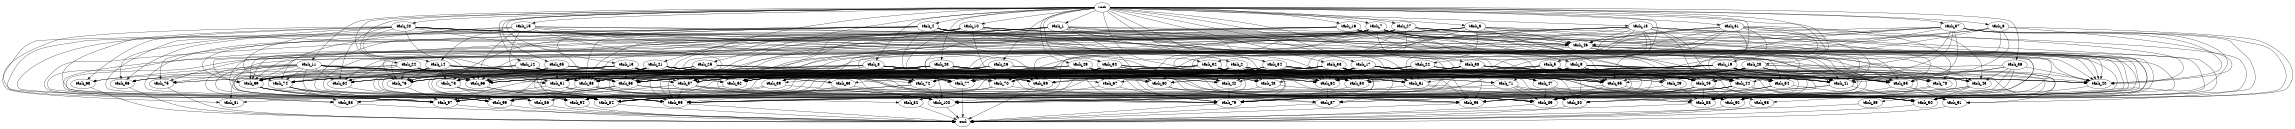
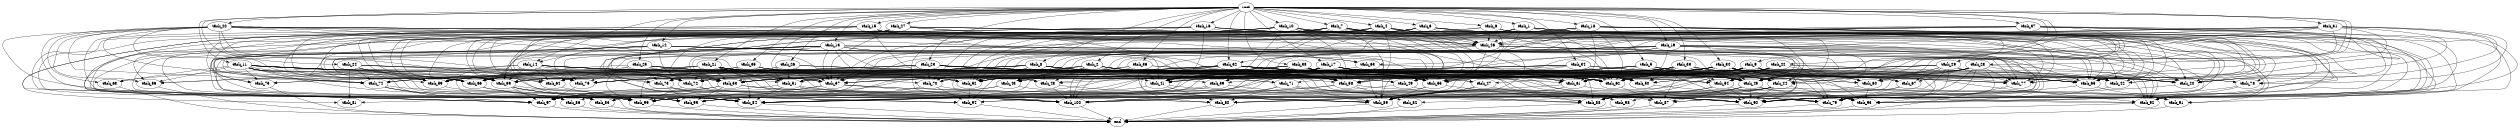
  digraph {
    task_15
    task_74
    task_66
    task_48
    task_40
    task_42
    task_50
    task_51
    task_65
    task_75
    task_14
    task_97
    task_86
    task_83
    task_94
    task_84
    task_99
    task_89
    task_100
    task_53
    task_81
    task_95
    task_88
    task_90
    task_79
    task_87
    task_91
    end
    task_77
    task_62
    task_59
    task_20
    task_56
    task_64
    task_57
    task_78
    task_46
    task_93
    task_68
    task_72
    task_92
    task_80
    task_32
    task_17
    task_45
    task_54
    task_58
    task_61
    task_76
    task_44
    task_43
    task_41
    task_82
-   task_85
    task_24
    task_69
    task_23
    task_73
    task_55
    task_67
    task_70
    task_39
    task_63
    task_11
    task_60
    task_13
    task_52
    task_16
    task_49
    task_30
    task_47
    task_98
    task_34
    task_25
    task_29
    task_2
    task_4
    task_36
    task_71
    task_5
    task_31
    task_1
    task_19
    task_6
    task_22
    task_3
    task_18
    task_10
    task_21
    task_12
    task_9
    task_26
    task_27
    task_38
    task_28
    task_8
    task_33
    root
    task_7
    task_35
    task_37
    task_15 -> task_74
    task_15 -> task_66
    task_15 -> task_48
    task_15 -> task_40
    task_15 -> task_42
    task_15 -> task_50
    task_15 -> task_51
    task_15 -> task_65
    task_15 -> task_75
    task_15 -> task_14
    task_74 -> task_97
    task_74 -> task_86
    task_74 -> task_83
    task_74 -> task_94
    task_66 -> task_84
    task_66 -> task_99
    task_48 -> task_89
    task_48 -> task_100
    task_40 -> task_90
    task_42 -> task_79
    task_50 -> task_79
    task_51 -> task_97
    task_51 -> task_84
    task_51 -> task_100
    task_51 -> task_87
    task_65 -> task_87
    task_65 -> task_91
    task_75 -> end
    task_14 -> task_66
    task_14 -> task_99
    task_14 -> task_53
    task_14 -> task_56
    task_14 -> task_64
    task_14 -> task_58
    task_14 -> task_76
    task_14 -> task_69
    task_14 -> task_73
    task_14 -> task_55
    task_14 -> task_60
    task_14 -> task_49
    task_14 -> task_71
    task_97 -> end
    task_86 -> end
    task_83 -> end
    task_94 -> end
    task_84 -> end
    task_99 -> end
    task_89 -> end
    task_100 -> end
    task_53 -> task_97
    task_53 -> task_89
    task_53 -> task_81
    task_53 -> task_95
    task_53 -> task_88
    task_95 -> end
    task_88 -> end
    task_90 -> end
    task_79 -> end
    task_87 -> end
    task_91 -> end
    task_77 -> end
    task_62 -> task_87
    task_59 -> end
    task_20 -> task_74
    task_20 -> task_66
    task_20 -> task_40
    task_20 -> task_51
    task_20 -> task_65
    task_20 -> task_97
    task_20 -> task_84
    task_20 -> task_89
    task_20 -> task_59
    task_20 -> task_56
    task_20 -> task_64
    task_20 -> task_57
    task_20 -> task_78
    task_20 -> task_46
    task_20 -> task_93
    task_20 -> task_68
+   task_20 -> task_72
    task_56 -> end
    task_64 -> task_84
    task_57 -> task_99
    task_57 -> task_100
    task_57 -> task_95
    task_57 -> task_90
    task_57 -> task_79
    task_78 -> task_79
    task_78 -> task_92
    task_46 -> task_84
    task_46 -> task_89
    task_46 -> task_88
    task_46 -> task_90
    task_46 -> task_93
    task_46 -> task_80
    task_46 -> task_32
    task_93 -> end
    task_68 -> end
    task_72 -> task_84
    task_72 -> task_99
    task_72 -> task_100
    task_92 -> end
    task_80 -> end
    task_32 -> task_66
    task_32 -> task_48
    task_32 -> task_50
    task_32 -> task_65
    task_32 -> task_75
    task_32 -> task_83
    task_32 -> task_84
    task_32 -> task_90
    task_32 -> task_79
    task_32 -> task_62
    task_32 -> task_59
    task_32 -> task_57
    task_32 -> task_93
    task_32 -> task_61
    task_32 -> task_76
    task_32 -> task_41
    task_32 -> task_55
    task_17 -> task_66
    task_17 -> task_48
    task_17 -> task_50
    task_17 -> task_65
    task_17 -> task_86
    task_17 -> task_100
    task_17 -> task_53
    task_17 -> task_91
    task_17 -> task_62
    task_17 -> task_72
    task_17 -> task_45
    task_17 -> task_54
    task_17 -> task_58
    task_17 -> task_61
    task_17 -> task_76
    task_17 -> task_44
    task_17 -> task_43
    task_17 -> task_41
    task_45 -> task_89
    task_45 -> task_88
    task_45 -> task_90
    task_45 -> task_87
    task_45 -> task_93
    task_45 -> task_92
    task_54 -> task_89
    task_54 -> task_88
    task_54 -> task_90
    task_54 -> task_79
    task_58 -> task_100
    task_58 -> task_95
    task_58 -> task_79
    task_58 -> task_82
    task_61 -> task_89
    task_61 -> task_100
    task_61 -> task_92
    task_76 -> task_97
    task_44 -> task_84
    task_44 -> task_99
    task_44 -> task_89
    task_44 -> task_100
    task_44 -> task_88
    task_44 -> task_90
    task_44 -> task_93
    task_43 -> task_97
    task_43 -> task_99
    task_43 -> task_90
-   task_43 -> task_85
    task_41 -> task_84
    task_41 -> task_90
    task_41 -> task_80
    task_82 -> end
-   task_85 -> end
    task_24 -> task_74
    task_24 -> task_66
    task_24 -> task_53
    task_24 -> task_81
    task_24 -> task_62
    task_24 -> task_59
    task_24 -> task_57
    task_24 -> task_76
    task_24 -> task_69
    task_69 -> task_97
    task_69 -> task_84
    task_69 -> task_99
    task_69 -> task_95
    task_69 -> task_93
    task_23 -> task_42
    task_23 -> task_50
    task_23 -> task_51
    task_23 -> task_97
    task_23 -> task_95
    task_23 -> task_77
    task_23 -> task_62
    task_23 -> task_59
    task_23 -> task_64
    task_23 -> task_44
    task_23 -> task_69
    task_23 -> task_73
    task_23 -> task_55
    task_23 -> task_67
    task_23 -> task_70
    task_23 -> task_39
    task_73 -> task_84
    task_73 -> task_95
    task_73 -> task_80
    task_55 -> task_84
    task_55 -> task_89
    task_55 -> task_88
    task_67 -> task_100
    task_67 -> task_79
    task_70 -> task_94
    task_70 -> task_99
    task_70 -> task_90
    task_39 -> task_83
    task_39 -> task_84
    task_39 -> task_89
    task_63 -> task_84
    task_63 -> task_89
    task_11 -> task_74
    task_11 -> task_66
    task_11 -> task_42
    task_11 -> task_51
    task_11 -> task_75
    task_11 -> task_86
    task_11 -> task_83
    task_11 -> task_100
    task_11 -> task_95
    task_11 -> task_77
    task_11 -> task_59
    task_11 -> task_56
    task_11 -> task_64
    task_11 -> task_57
    task_11 -> task_68
    task_11 -> task_69
    task_11 -> task_55
    task_11 -> task_60
    task_60 -> task_87
    task_60 -> task_93
    task_13 -> task_66
    task_13 -> task_48
    task_13 -> task_94
    task_13 -> task_84
    task_13 -> task_99
    task_13 -> task_53
    task_13 -> task_57
    task_13 -> task_92
    task_13 -> task_45
    task_13 -> task_58
    task_13 -> task_76
    task_13 -> task_69
    task_13 -> task_55
    task_13 -> task_63
    task_13 -> task_52
    task_52 -> task_94
    task_16 -> task_65
    task_16 -> task_97
    task_16 -> task_99
    task_16 -> task_100
    task_16 -> task_78
    task_16 -> task_46
    task_16 -> task_92
    task_16 -> task_41
    task_16 -> task_69
    task_16 -> task_52
    task_16 -> task_49
    task_49 -> task_100
    task_49 -> task_88
    task_30 -> task_66
    task_30 -> task_40
    task_30 -> task_51
    task_30 -> task_99
    task_30 -> task_89
    task_30 -> task_53
    task_30 -> task_95
    task_30 -> task_79
    task_30 -> task_77
    task_30 -> task_93
    task_30 -> task_92
    task_30 -> task_45
    task_30 -> task_61
    task_30 -> task_44
    task_30 -> task_41
    task_30 -> task_69
    task_30 -> task_67
    task_30 -> task_39
    task_30 -> task_60
    task_47 -> task_89
    task_47 -> task_80
    task_47 -> task_98
    task_98 -> end
    task_34 -> task_42
    task_34 -> task_50
    task_34 -> task_65
    task_34 -> task_53
    task_34 -> task_88
    task_34 -> task_62
    task_34 -> task_57
    task_34 -> task_45
    task_34 -> task_58
    task_34 -> task_61
    task_34 -> task_76
    task_34 -> task_55
    task_34 -> task_52
    task_25 -> task_66
    task_25 -> task_65
    task_25 -> task_99
    task_25 -> task_89
    task_25 -> task_53
    task_25 -> task_88
    task_25 -> task_79
    task_25 -> task_64
    task_25 -> task_57
    task_25 -> task_76
    task_25 -> task_73
    task_25 -> task_52
    task_29 -> task_94
    task_29 -> task_79
    task_29 -> task_77
    task_29 -> task_92
    task_29 -> task_58
    task_29 -> task_61
    task_29 -> task_41
    task_29 -> task_82
    task_29 -> task_67
    task_29 -> task_39
    task_29 -> task_60
    task_2 -> task_66
    task_2 -> task_48
    task_2 -> task_40
    task_2 -> task_51
    task_2 -> task_97
    task_2 -> task_84
    task_2 -> task_62
    task_2 -> task_45
    task_2 -> task_58
    task_2 -> task_43
    task_2 -> task_41
    task_2 -> task_52
    task_2 -> task_49
    task_4 -> task_65
    task_4 -> task_83
    task_4 -> task_94
    task_4 -> task_100
    task_4 -> task_81
    task_4 -> task_77
    task_4 -> task_46
    task_4 -> task_80
-   task_4 -> task_45
+   task_63 -> task_45
    task_4 -> task_54
    task_4 -> task_58
    task_4 -> task_61
    task_4 -> task_73
    task_4 -> task_55
    task_36 -> task_40
    task_36 -> task_89
    task_36 -> task_100
    task_36 -> task_45
    task_36 -> task_43
    task_36 -> task_41
    task_36 -> task_70
    task_71 -> task_94
    task_71 -> task_89
    task_71 -> task_90
    task_71 -> task_80
    task_5 -> task_66
    task_5 -> task_42
    task_5 -> task_51
    task_5 -> task_90
    task_5 -> task_78
    task_5 -> task_72
    task_5 -> task_45
    task_5 -> task_54
    task_5 -> task_61
    task_5 -> task_44
    task_5 -> task_55
    task_5 -> task_71
    task_31 -> task_40
    task_31 -> task_42
    task_31 -> task_100
    task_31 -> task_79
    task_31 -> task_77
    task_31 -> task_78
    task_31 -> task_46
    task_31 -> task_44
    task_31 -> task_41
    task_31 -> task_55
    task_31 -> task_60
    task_31 -> task_49
    task_1 -> task_65
    task_1 -> task_84
    task_1 -> task_53
    task_1 -> task_90
    task_1 -> task_79
    task_1 -> task_77
    task_1 -> task_62
    task_1 -> task_57
    task_1 -> task_46
    task_1 -> task_93
    task_1 -> task_58
    task_1 -> task_43
    task_1 -> task_52
    task_19 -> task_74
    task_19 -> task_40
    task_19 -> task_65
    task_19 -> task_89
    task_19 -> task_91
    task_19 -> task_62
    task_19 -> task_59
    task_19 -> task_57
    task_19 -> task_72
    task_19 -> task_92
    task_19 -> task_54
    task_19 -> task_44
    task_19 -> task_41
    task_19 -> task_63
    task_19 -> task_52
    task_6 -> task_40
    task_6 -> task_90
    task_6 -> task_46
    task_6 -> task_45
    task_6 -> task_76
    task_6 -> task_55
    task_6 -> task_70
    task_22 -> task_40
    task_22 -> task_50
    task_22 -> task_53
    task_22 -> task_62
    task_22 -> task_93
    task_22 -> task_80
    task_22 -> task_54
    task_22 -> task_61
    task_22 -> task_60
    task_22 -> task_52
    task_22 -> task_47
    task_3 -> task_40
    task_3 -> task_65
    task_3 -> task_95
    task_3 -> task_62
    task_3 -> task_59
    task_3 -> task_64
    task_3 -> task_46
    task_3 -> task_92
    task_3 -> task_45
    task_3 -> task_76
    task_3 -> task_69
    task_18 -> task_42
    task_18 -> task_65
    task_18 -> task_97
    task_18 -> task_99
    task_18 -> task_95
    task_18 -> task_79
    task_18 -> task_91
    task_18 -> task_62
    task_18 -> task_46
    task_18 -> task_72
    task_18 -> task_45
    task_18 -> task_61
    task_18 -> task_44
    task_18 -> task_43
    task_10 -> task_99
    task_10 -> task_88
    task_10 -> task_77
    task_10 -> task_56
    task_10 -> task_57
    task_10 -> task_46
    task_10 -> task_54
    task_10 -> task_58
    task_10 -> task_61
    task_10 -> task_41
    task_10 -> task_69
    task_10 -> task_55
    task_10 -> task_70
    task_21 -> task_74
    task_21 -> task_66
    task_21 -> task_40
    task_21 -> task_51
    task_21 -> task_84
    task_21 -> task_99
    task_21 -> task_100
    task_21 -> task_53
    task_21 -> task_79
    task_21 -> task_57
    task_21 -> task_72
    task_21 -> task_80
    task_21 -> task_54
    task_21 -> task_58
    task_21 -> task_61
    task_21 -> task_69
    task_21 -> task_73
    task_21 -> task_70
    task_12 -> task_74
    task_12 -> task_66
    task_12 -> task_65
    task_12 -> task_84
    task_12 -> task_99
    task_12 -> task_53
    task_12 -> task_77
    task_12 -> task_58
    task_12 -> task_76
    task_12 -> task_63
    task_12 -> task_71
    task_9 -> task_40
    task_9 -> task_50
    task_9 -> task_84
    task_9 -> task_89
    task_9 -> task_53
    task_9 -> task_88
    task_9 -> task_79
    task_9 -> task_62
    task_9 -> task_56
    task_9 -> task_78
    task_9 -> task_92
    task_9 -> task_44
    task_9 -> task_41
    task_9 -> task_55
    task_9 -> task_70
    task_9 -> task_52
    task_26 -> task_51
    task_26 -> task_65
    task_26 -> task_89
    task_26 -> task_53
    task_26 -> task_62
    task_26 -> task_59
    task_26 -> task_57
    task_26 -> task_68
    task_26 -> task_47
    task_27 -> task_66
    task_27 -> task_40
    task_27 -> task_42
    task_27 -> task_89
    task_27 -> task_53
    task_27 -> task_95
    task_27 -> task_90
    task_27 -> task_59
    task_27 -> task_57
    task_27 -> task_46
    task_27 -> task_41
    task_27 -> task_69
    task_38 -> task_74
    task_38 -> task_50
    task_38 -> task_99
    task_38 -> task_88
    task_38 -> task_90
    task_38 -> task_64
    task_38 -> task_54
    task_38 -> task_58
    task_38 -> task_44
    task_38 -> task_43
    task_38 -> task_41
    task_38 -> task_55
    task_38 -> task_39
    task_38 -> task_52
    task_28 -> task_65
    task_28 -> task_90
    task_28 -> task_79
    task_28 -> task_77
    task_28 -> task_62
    task_28 -> task_92
    task_28 -> task_45
    task_28 -> task_41
    task_28 -> task_69
    task_28 -> task_55
    task_28 -> task_67
    task_28 -> task_60
    task_28 -> task_98
    task_8 -> task_74
    task_8 -> task_48
    task_8 -> task_65
    task_8 -> task_94
    task_8 -> task_53
    task_8 -> task_62
    task_8 -> task_59
    task_8 -> task_64
    task_8 -> task_72
    task_8 -> task_45
    task_8 -> task_58
    task_8 -> task_55
    task_8 -> task_52
    task_8 -> task_47
    task_33 -> task_50
    task_33 -> task_97
    task_33 -> task_90
    task_33 -> task_79
    task_33 -> task_87
    task_33 -> task_77
    task_33 -> task_62
    task_33 -> task_59
    task_33 -> task_57
    task_33 -> task_80
    task_33 -> task_45
    task_33 -> task_54
    task_33 -> task_76
    task_33 -> task_41
    task_33 -> task_52
    root -> task_15
    root -> task_14
    root -> task_20
    root -> task_32
    root -> task_17
    root -> task_24
    root -> task_23
    root -> task_11
    root -> task_13
    root -> task_16
    root -> task_30
    root -> task_34
    root -> task_25
    root -> task_29
    root -> task_2
    root -> task_4
    root -> task_36
    root -> task_5
    root -> task_31
    root -> task_1
    root -> task_19
    root -> task_6
    root -> task_22
    root -> task_3
    root -> task_18
    root -> task_10
    root -> task_21
    root -> task_12
    root -> task_9
    root -> task_26
    root -> task_27
    root -> task_38
    root -> task_28
    root -> task_8
    root -> task_33
    root -> task_7
    root -> task_35
    root -> task_37
    task_7 -> task_40
    task_7 -> task_75
    task_7 -> task_97
    task_7 -> task_100
    task_7 -> task_90
    task_7 -> task_77
    task_7 -> task_46
    task_7 -> task_72
    task_7 -> task_45
    task_7 -> task_58
    task_7 -> task_44
    task_7 -> task_43
    task_7 -> task_69
    task_7 -> task_55
    task_7 -> task_52
    task_7 -> task_49
    task_35 -> task_50
    task_35 -> task_51
    task_35 -> task_75
    task_35 -> task_72
    task_35 -> task_45
    task_35 -> task_58
    task_35 -> task_76
    task_35 -> task_73
    task_35 -> task_52
    task_37 -> task_40
    task_37 -> task_65
    task_37 -> task_88
    task_37 -> task_90
    task_37 -> task_64
    task_37 -> task_57
    task_37 -> task_46
    task_37 -> task_93
    task_37 -> task_44
    task_37 -> task_41
    task_37 -> task_69
    task_37 -> task_52
  }
